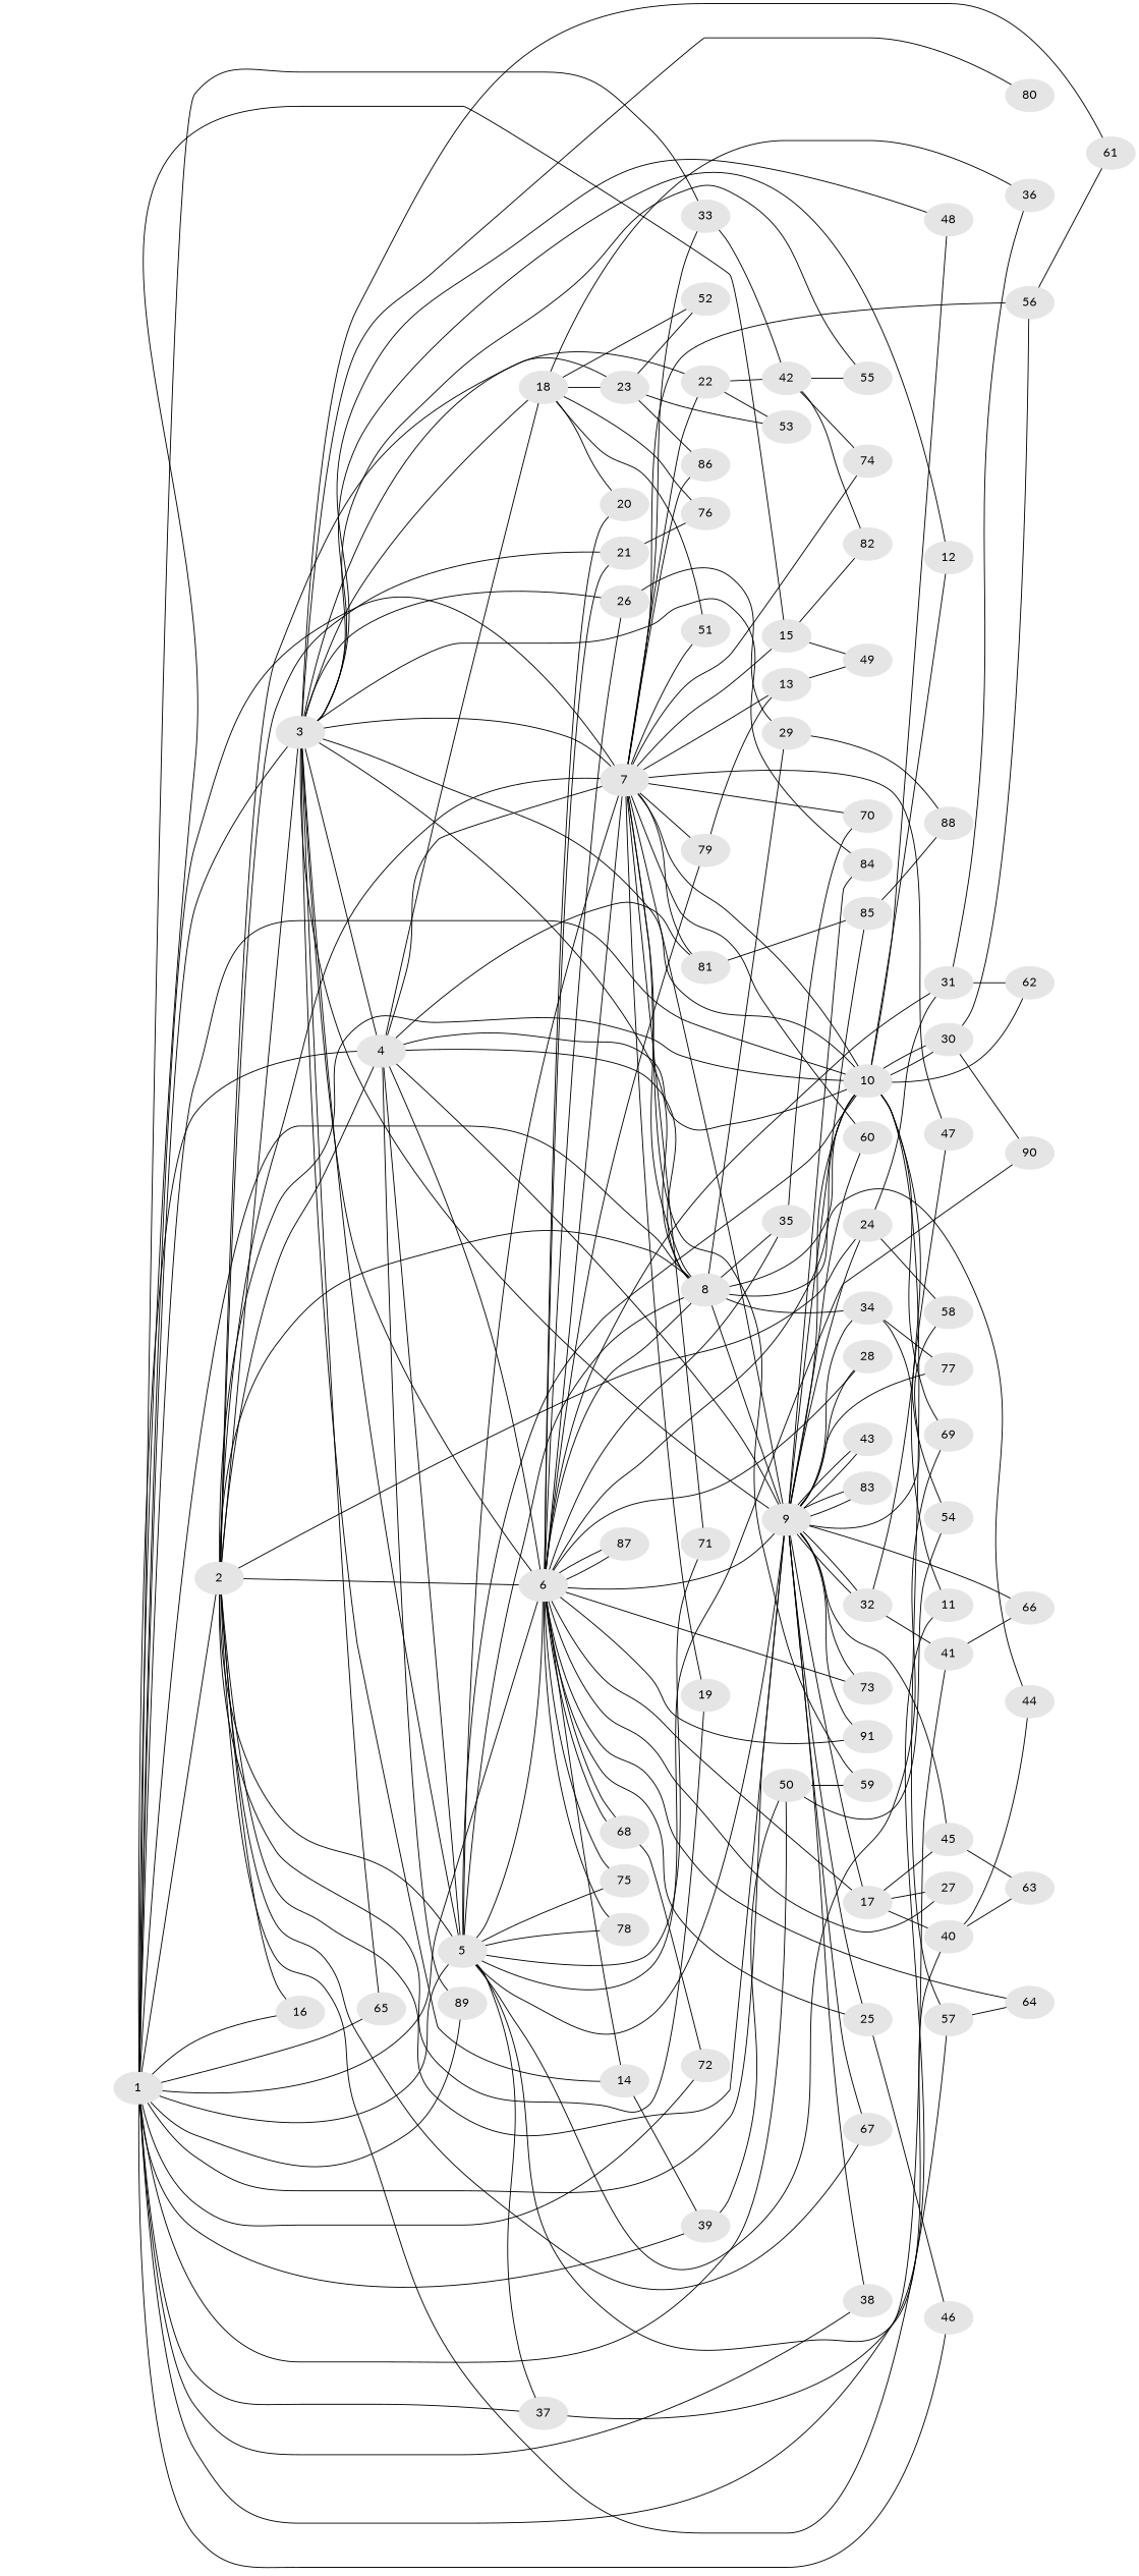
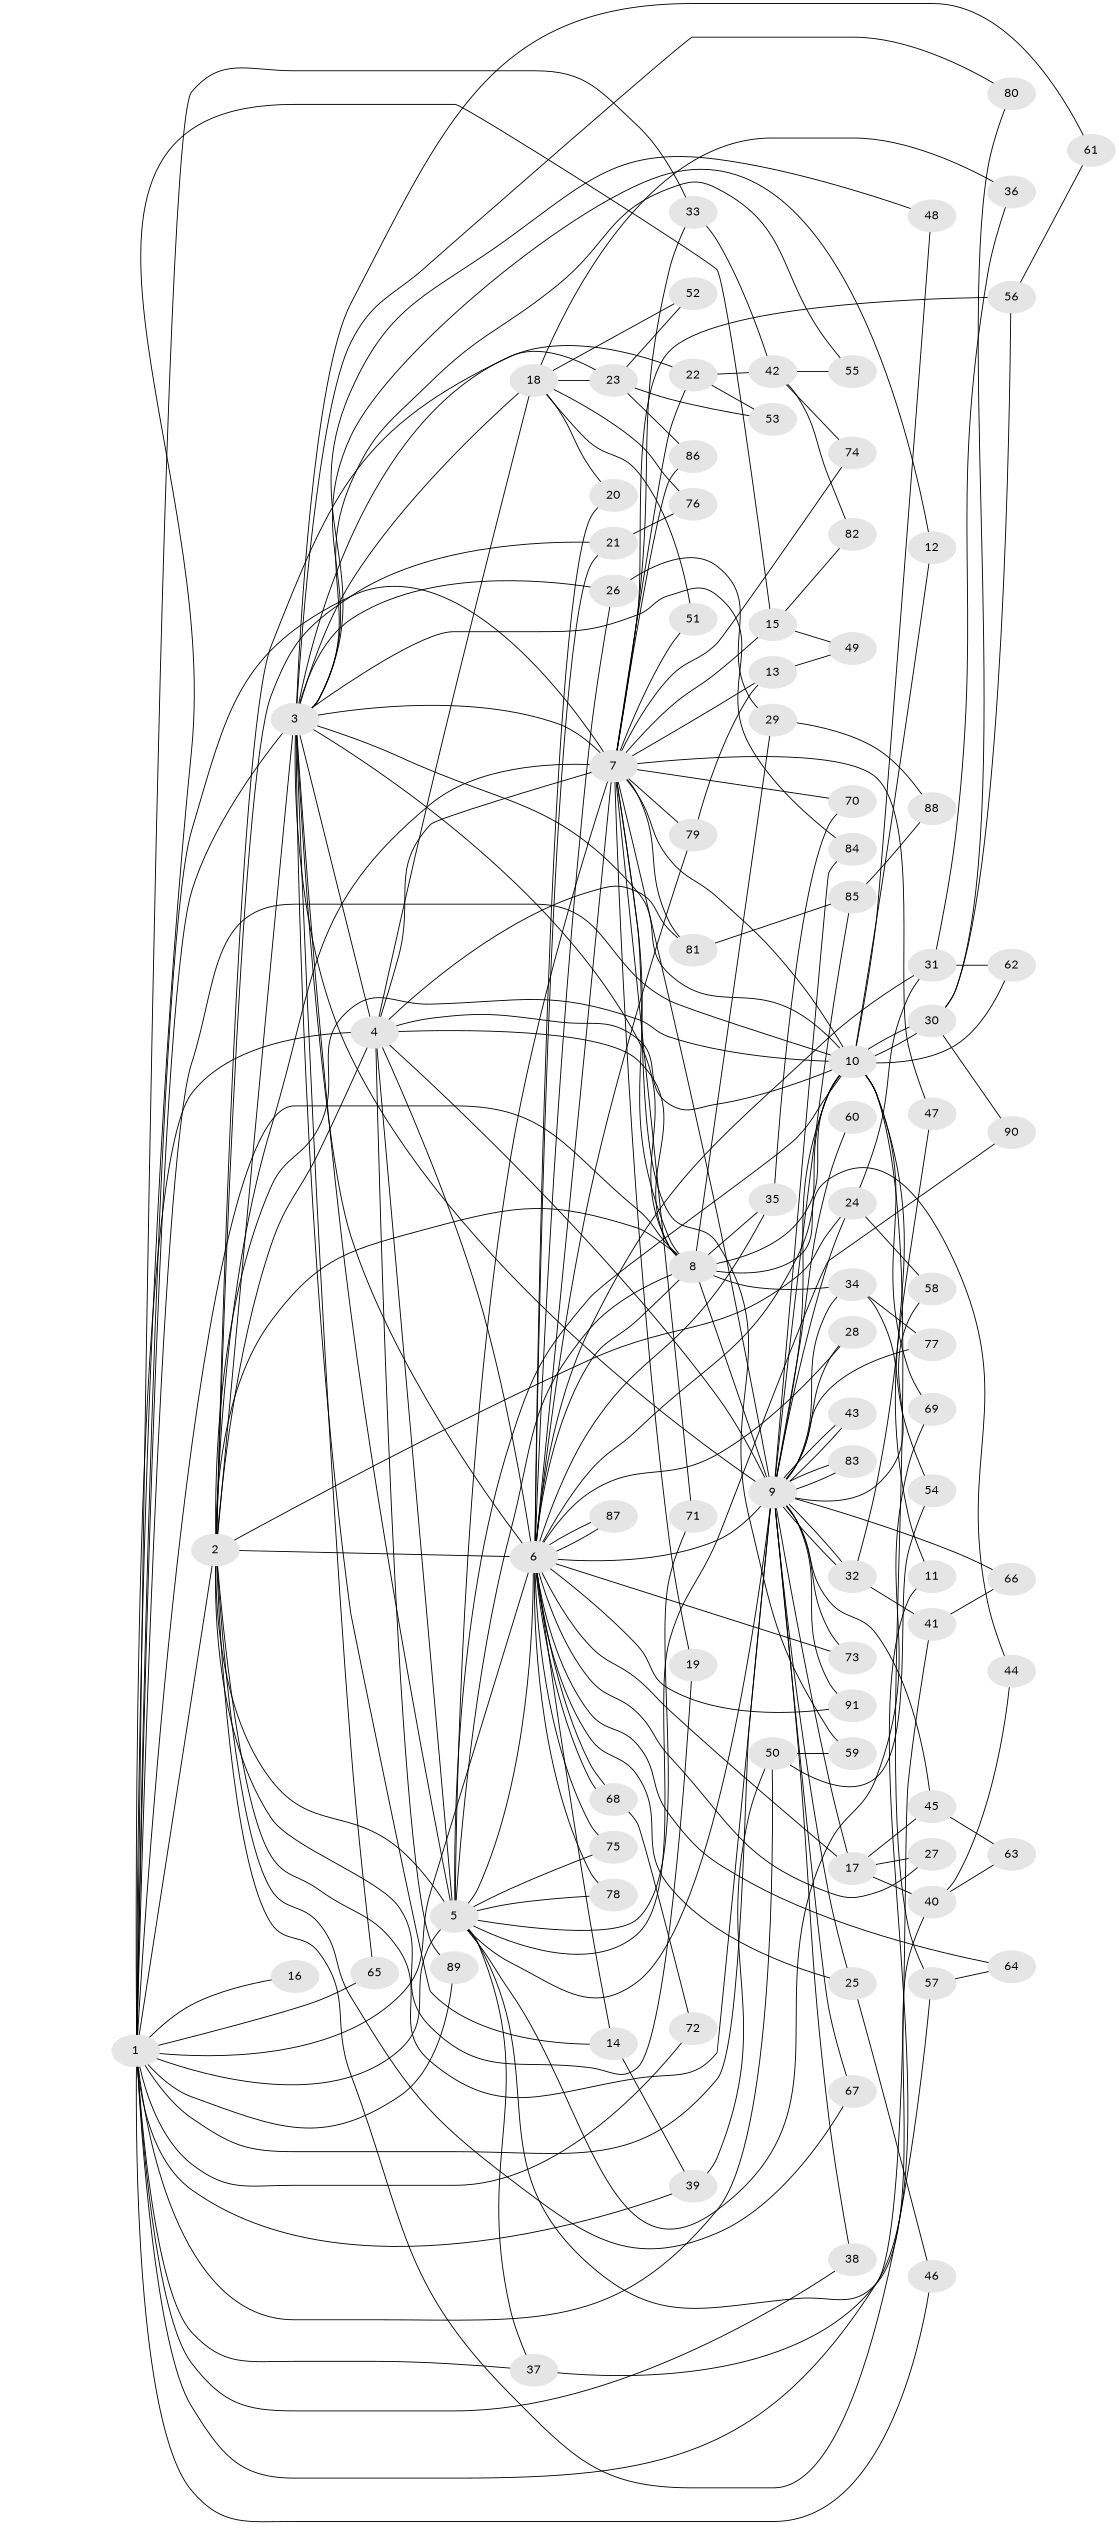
  graph {
    fontname=Lato
    rankdir=LR
    node [color=gray90 fontname=Lato style=filled]
    edge [fontname=Lato]
    1
    2
    3
    4
    5
    6
    7
    8
    9
    10
    11
    15
    16
    33
    37
    38
    39
    46
    50
    65
    72
    89
    19
    21
    23
    24
    57
    67
    12
    14
    18
    22
    26
    48
    55
    61
    80
    84
    81
    40
    69
    71
    75
    78
    90
    17
    20
    25
    27
    28
    31
    35
    64
    68
    73
    79
    87
    91
    13
    47
    51
    56
    59
    60
    70
    74
    86
    29
    34
    44
    32
    43
    45
    58
    66
    77
    83
    85
    30
    62
    49
    82
    42
    41
    54
    76
    52
    53
    36
    63
    88
    1 -- 2
    1 -- 3
    1 -- 4
    1 -- 5
    1 -- 6
    1 -- 7
    1 -- 8
    1 -- 9
    1 -- 10
    1 -- 11
    1 -- 15
    1 -- 16
    1 -- 33
    1 -- 37
    1 -- 38
    1 -- 39
    1 -- 46
    1 -- 50
    1 -- 65
    1 -- 72
    1 -- 89
    2 -- 3
    2 -- 4
    2 -- 5
    2 -- 6
    2 -- 7
    2 -- 8
    2 -- 9
    2 -- 10
-   2 -- 16
    2 -- 19
    2 -- 21
    2 -- 23
    2 -- 24
    2 -- 57
    2 -- 67
    3 -- 4
    3 -- 5
    3 -- 6
    3 -- 7
    3 -- 8
    3 -- 9
    3 -- 10
    3 -- 65
    3 -- 12
    3 -- 14
    3 -- 18
    3 -- 22
    3 -- 26
    3 -- 48
    3 -- 55
    3 -- 61
    3 -- 80
    3 -- 84
    4 -- 5
    4 -- 6
    4 -- 7
    4 -- 8
    4 -- 9
    4 -- 10
    4 -- 89
    4 -- 18
    4 -- 81
    5 -- 6
    5 -- 7
    5 -- 8
    5 -- 9
    5 -- 10
    5 -- 37
    5 -- 40
    5 -- 69
    5 -- 71
    5 -- 75
    5 -- 78
    5 -- 90
    6 -- 7
    6 -- 8
    6 -- 9
    6 -- 10
    6 -- 21
    6 -- 14
    6 -- 26
    6 -- 75
    6 -- 78
    6 -- 17
    6 -- 20
    6 -- 25
    6 -- 27
    6 -- 28
    6 -- 31
    6 -- 35
    6 -- 64
    6 -- 68
    6 -- 68
    6 -- 73
    6 -- 79
    6 -- 87
    6 -- 87
    6 -- 91
    7 -- 8
    7 -- 9
    7 -- 10
    7 -- 15
    7 -- 33
    7 -- 19
    7 -- 22
    7 -- 81
    7 -- 71
    7 -- 79
    7 -- 13
    7 -- 47
    7 -- 51
    7 -- 56
    7 -- 59
-   7 -- 60
    7 -- 70
    7 -- 74
    7 -- 86
    8 -- 9
    8 -- 10
    8 -- 35
    8 -- 29
    8 -- 34
    8 -- 44
    9 -- 10
    9 -- 38
    9 -- 24
    9 -- 67
    9 -- 84
    9 -- 17
    9 -- 25
    9 -- 28
    9 -- 73
    9 -- 91
    9 -- 60
    9 -- 34
    9 -- 32
    9 -- 32
    9 -- 43
    9 -- 43
    9 -- 45
    9 -- 58
    9 -- 66
    9 -- 77
    9 -- 83
    9 -- 83
    9 -- 85
    10 -- 11
    10 -- 57
    10 -- 12
    10 -- 48
    10 -- 69
    10 -- 30
    10 -- 30
    10 -- 62
    15 -- 49
    15 -- 82
    33 -- 42
    37 -- 41
    39 -- 50
    50 -- 59
    50 -- 54
    21 -- 76
    23 -- 86
    23 -- 52
    23 -- 53
    24 -- 31
    24 -- 58
    57 -- 64
    14 -- 39
    18 -- 23
    18 -- 20
    18 -- 51
    18 -- 76
    18 -- 52
    18 -- 36
    22 -- 42
    22 -- 53
    26 -- 29
    81 -- 85
    40 -- 44
    40 -- 63
    17 -- 40
    17 -- 27
    17 -- 45
    25 -- 46
    31 -- 62
    31 -- 36
    35 -- 70
    68 -- 72
    79 -- 13
    13 -- 49
    56 -- 61
    29 -- 88
    34 -- 77
    34 -- 54
    32 -- 47
    32 -- 41
    45 -- 63
    85 -- 88
+   30 -- 80
    30 -- 90
    30 -- 56
    42 -- 55
    42 -- 74
    42 -- 82
    41 -- 66
  }
